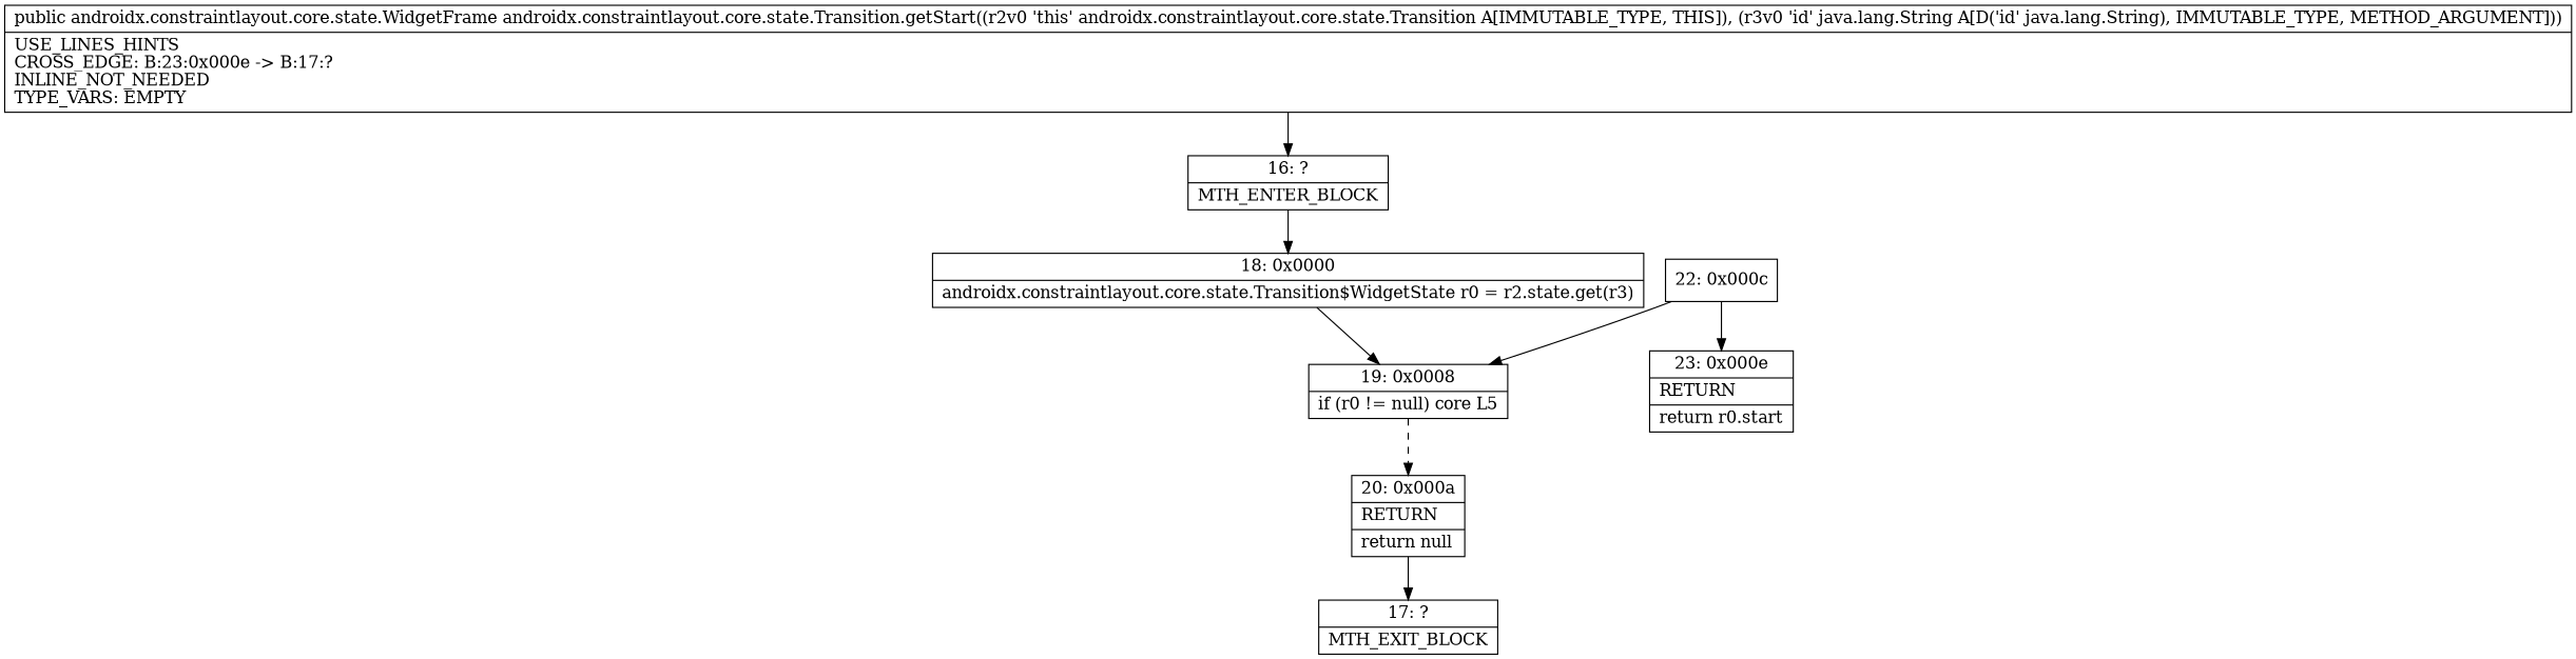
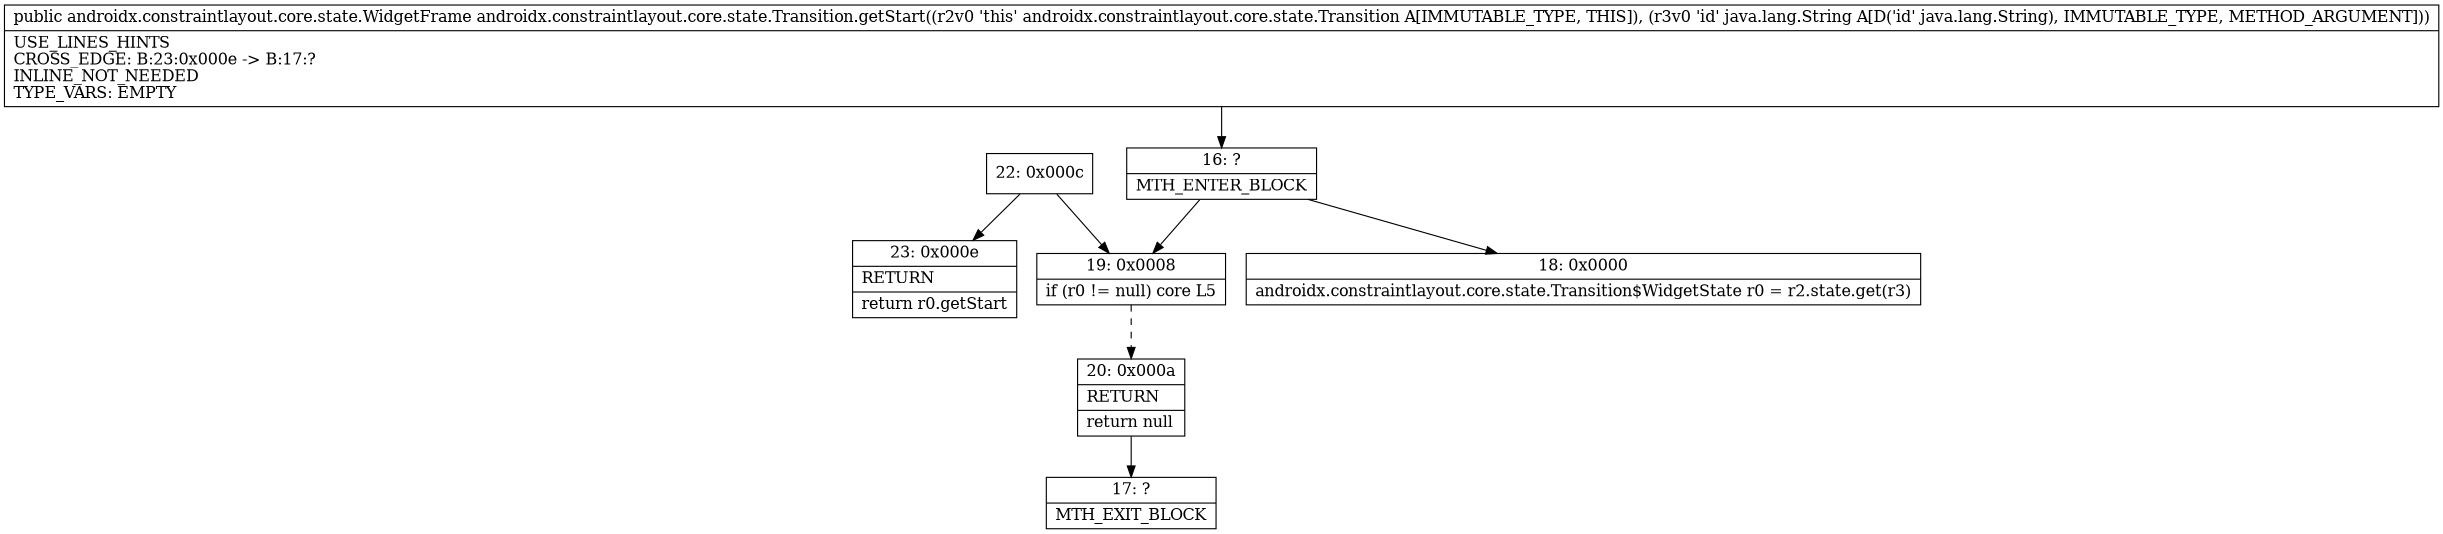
  digraph {
    node [shape=record]
    n1 [label="{16\:\ ?|MTH_ENTER_BLOCK\l}"]
    n2 [label="{18\:\ 0x0000|androidx.constraintlayout.core.state.Transition$WidgetState r0 = r2.state.get(r3)\l}"]
    n3 [label="{19\:\ 0x0008|if (r0 != null) core L5\l}"]
    n4 [label="{20\:\ 0x000a|RETURN\l|return null\l}"]
    n5 [label="{17\:\ ?|MTH_EXIT_BLOCK\l}"]
    n6 [label="{22\:\ 0x000c}"]
-   n7 [label="{23\:\ 0x000e|RETURN\l|return r0.start\l}"]
+   n7 [label="{23\:\ 0x000e|RETURN\l|return r0.getStart\l}"]
    n8 [label="{public androidx.constraintlayout.core.state.WidgetFrame androidx.constraintlayout.core.state.Transition.getStart((r2v0 'this' androidx.constraintlayout.core.state.Transition A[IMMUTABLE_TYPE, THIS]), (r3v0 'id' java.lang.String A[D('id' java.lang.String), IMMUTABLE_TYPE, METHOD_ARGUMENT]))  | USE_LINES_HINTS\lCROSS_EDGE: B:23:0x000e \-\> B:17:?\lINLINE_NOT_NEEDED\lTYPE_VARS: EMPTY\l}"]
    n1 -> n2
-   n2 -> n3
+   n1 -> n3
    n3 -> n4 [style=dashed]
    n4 -> n5
    n6 -> n3
    n6 -> n7
    n8 -> n1
  }
